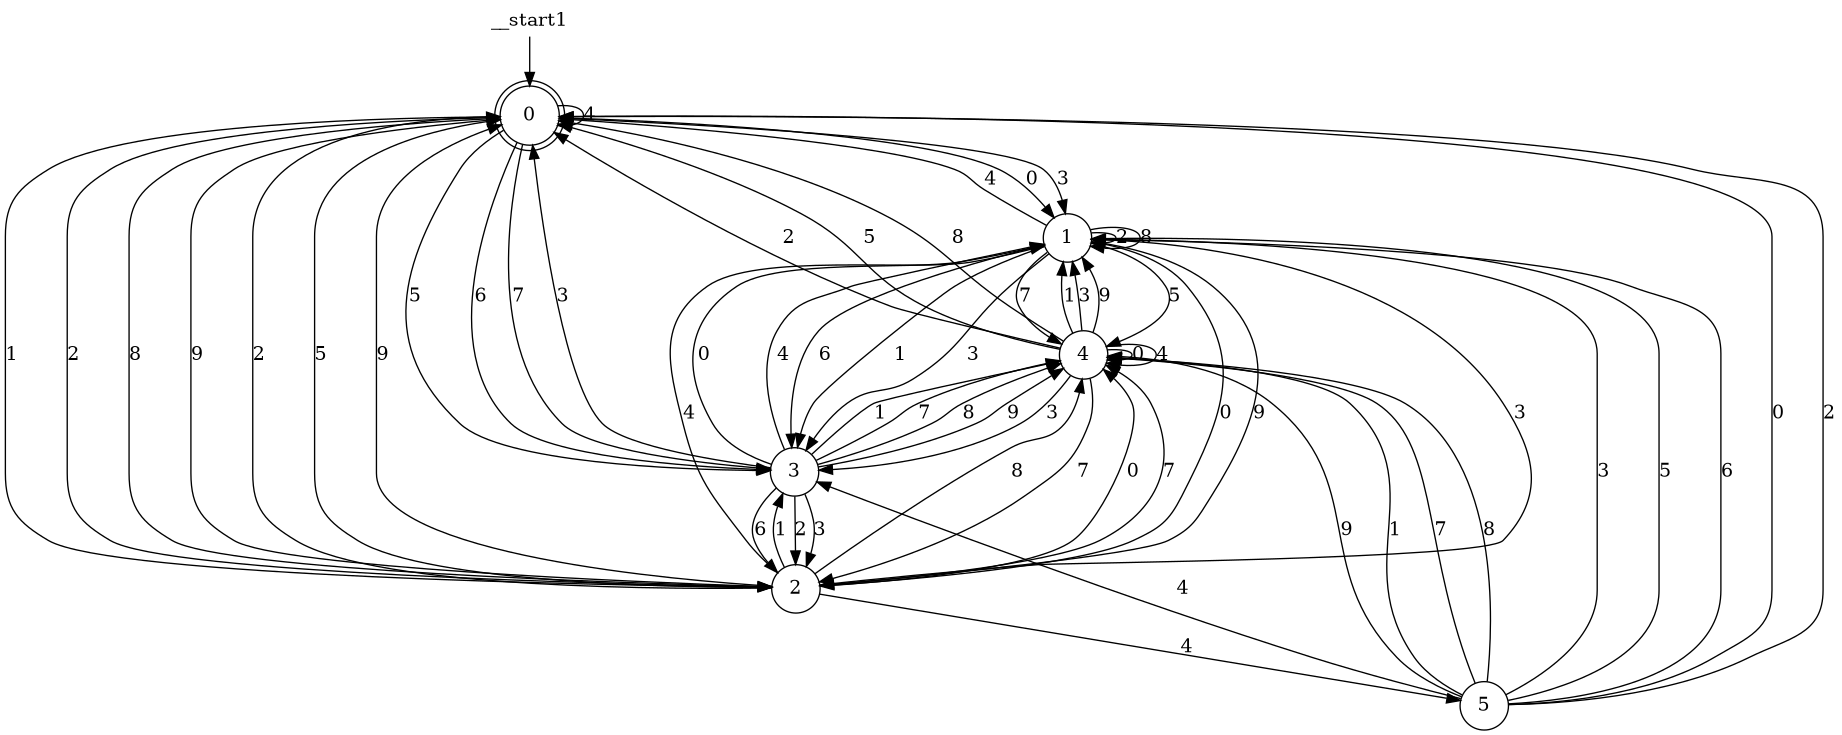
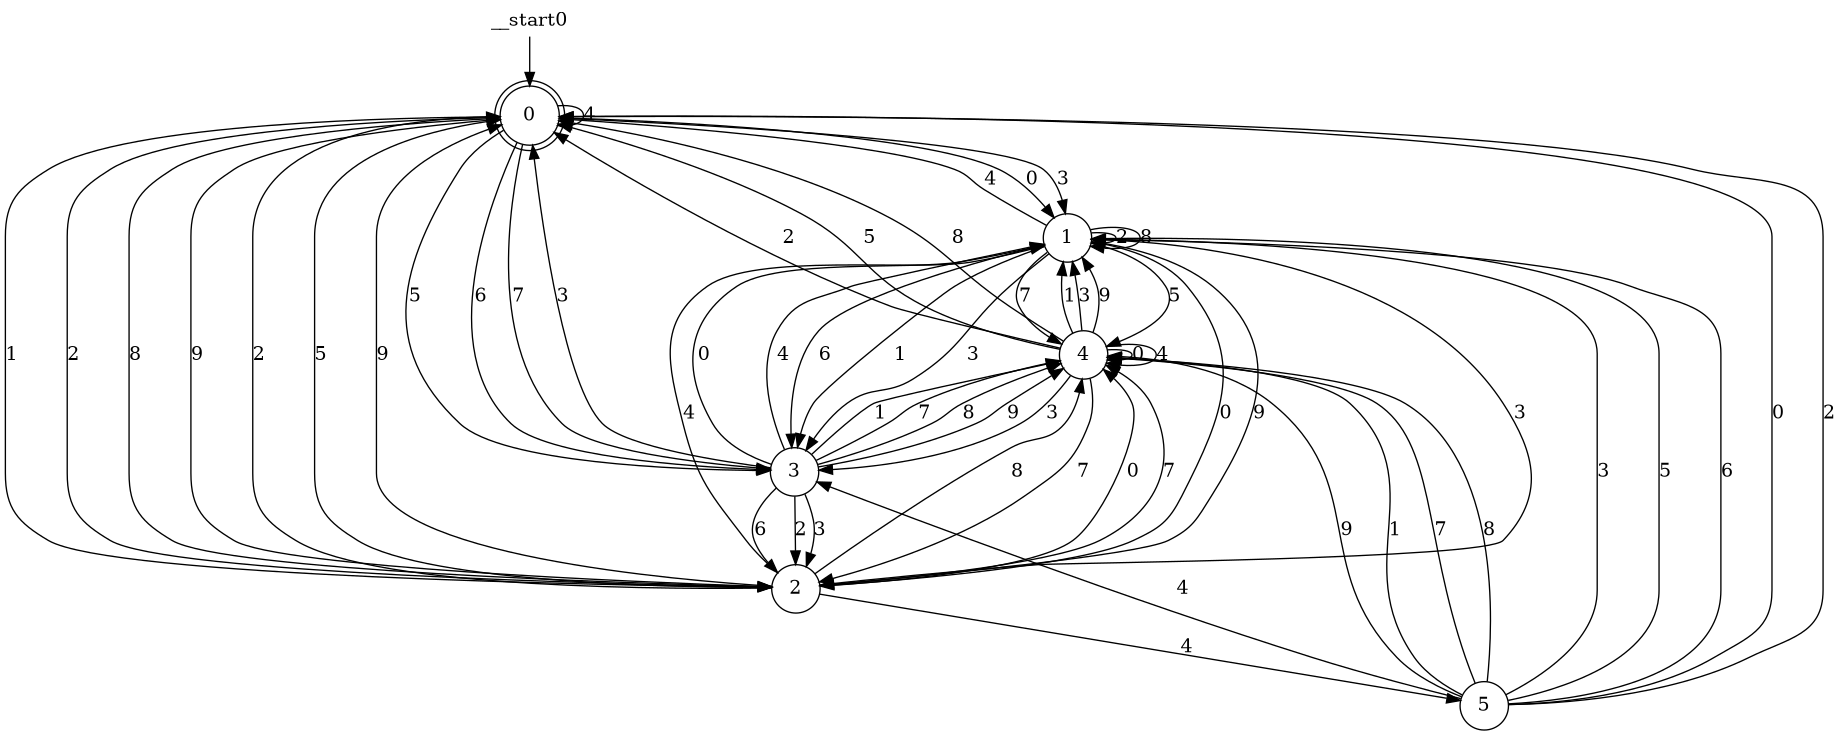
  digraph {
    node [shape=circle]
    n1 [label=0 shape=doublecircle]
    n2 [label=1]
    n3 [label=2]
    n4 [label=3]
    n5 [label=4]
    n6 [label=5]
-   __start0 [height=0 shape=none width=0 label=__start1]
+   __start0 [height=0 shape=none width=0]
    n1 -> n1 [label=4]
    n1 -> n2 [label=0]
    n1 -> n2 [label=3]
    n1 -> n3 [label=1]
    n1 -> n3 [label=2]
    n1 -> n3 [label=8]
    n1 -> n3 [label=9]
    n1 -> n4 [label=5]
    n1 -> n4 [label=6]
    n1 -> n4 [label=7]
    n2 -> n1 [label=4]
    n2 -> n2 [label=2]
    n2 -> n2 [label=8]
    n2 -> n3 [label=0]
    n2 -> n3 [label=9]
    n2 -> n4 [label=1]
    n2 -> n4 [label=3]
    n2 -> n4 [label=6]
    n2 -> n5 [label=5]
    n2 -> n5 [label=7]
    n3 -> n1 [label=2]
    n3 -> n1 [label=5]
    n3 -> n1 [label=9]
    n3 -> n2 [label=3]
    n3 -> n2 [label=4]
-   n3 -> n4 [label=1]
    n3 -> n5 [label=0]
    n3 -> n5 [label=7]
    n3 -> n5 [label=8]
    n3 -> n6 [label=4]
    n4 -> n1 [label=3]
    n4 -> n2 [label=0]
    n4 -> n2 [label=4]
    n4 -> n3 [label=2]
    n4 -> n3 [label=3]
    n4 -> n3 [label=6]
    n4 -> n5 [label=1]
    n4 -> n5 [label=7]
    n4 -> n5 [label=8]
    n4 -> n5 [label=9]
    n5 -> n1 [label=2]
    n5 -> n1 [label=5]
    n5 -> n1 [label=8]
    n5 -> n2 [label=1]
    n5 -> n2 [label=3]
    n5 -> n2 [label=9]
    n5 -> n3 [label=7]
    n5 -> n4 [label=3]
    n5 -> n5 [label=0]
    n5 -> n5 [label=4]
    n6 -> n1 [label=0]
    n6 -> n1 [label=2]
    n6 -> n2 [label=3]
    n6 -> n2 [label=5]
    n6 -> n2 [label=6]
    n6 -> n4 [label=4]
    n6 -> n5 [label=1]
    n6 -> n5 [label=7]
    n6 -> n5 [label=8]
    n6 -> n5 [label=9]
    __start0 -> n1
  }
